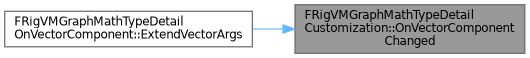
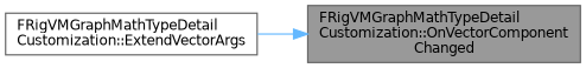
  digraph {
    rankdir=RL
    node [fontname=Helvetica fontsize=10 shape=box style=filled]
    n1 [color=gray40 fillcolor=grey60 fontcolor=black height=0.2 label="FRigVMGraphMathTypeDetail\lCustomization::OnVectorComponent\lChanged" width=0.4]
-   n2 [color=grey40 fillcolor=white height=0.2 label="FRigVMGraphMathTypeDetail\lOnVectorComponent::ExtendVectorArgs" width=0.4]
+   n2 [color=grey40 fillcolor=white height=0.2 label="FRigVMGraphMathTypeDetail\lCustomization::ExtendVectorArgs" width=0.4]
    n1 -> n2 [color=steelblue1 dir=back fontname=Helvetica fontsize=10 labelfontname=Helvetica labelfontsize=10 style=solid]
  }
